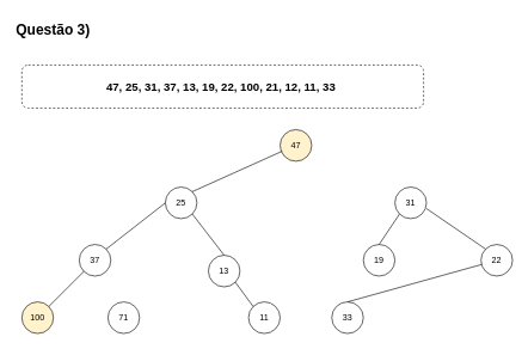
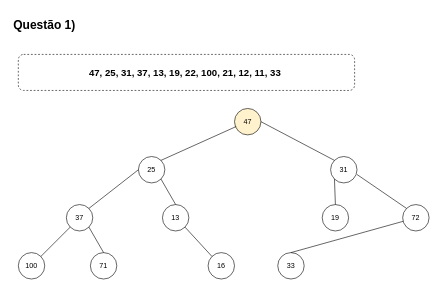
  <mxCell id="0" />
  <mxCell id="1" parent="0" />
  <mxCell id="2" value="47" style="ellipse;whiteSpace=wrap;html=1;aspect=fixed;fillColor=#fff2cc;" vertex="1" parent="1"><mxGeometry x="390" y="180" width="44" height="44" as="geometry" /></mxCell>
  <mxCell id="3" value="25" style="ellipse;whiteSpace=wrap;html=1;aspect=fixed;" vertex="1" parent="1"><mxGeometry x="230" y="260" width="44" height="44" as="geometry" /></mxCell>
  <mxCell id="4" value="31" style="ellipse;whiteSpace=wrap;html=1;aspect=fixed;" vertex="1" parent="1"><mxGeometry x="550" y="260" width="44" height="44" as="geometry" /></mxCell>
  <mxCell id="5" value="37" style="ellipse;whiteSpace=wrap;html=1;aspect=fixed;" vertex="1" parent="1"><mxGeometry x="110" y="340" width="44" height="44" as="geometry" /></mxCell>
- <mxCell id="6" value="13" style="ellipse;whiteSpace=wrap;html=1;aspect=fixed;" vertex="1" parent="1"><mxGeometry x="290" y="355" width="44" height="44" as="geometry" /></mxCell>
- <mxCell id="7" value="19" style="ellipse;whiteSpace=wrap;html=1;aspect=fixed;" vertex="1" parent="1"><mxGeometry x="506" y="340" width="44" height="44" as="geometry" /></mxCell>
- <mxCell id="8" value="22" style="ellipse;whiteSpace=wrap;html=1;aspect=fixed;" vertex="1" parent="1"><mxGeometry x="670" y="340" width="44" height="44" as="geometry" /></mxCell>
- <mxCell id="9" value="100" style="ellipse;whiteSpace=wrap;html=1;aspect=fixed;fillColor=#fff2cc;" vertex="1" parent="1"><mxGeometry x="30" y="420" width="44" height="44" as="geometry" /></mxCell>
+ <mxCell id="6" value="13" style="ellipse;whiteSpace=wrap;html=1;aspect=fixed;" vertex="1" parent="1"><mxGeometry x="270" y="340" width="44" height="44" as="geometry" /></mxCell>
+ <mxCell id="7" value="19" style="ellipse;whiteSpace=wrap;html=1;aspect=fixed;" vertex="1" parent="1"><mxGeometry x="536" y="340" width="44" height="44" as="geometry" /></mxCell>
+ <mxCell id="8" value="72" style="ellipse;whiteSpace=wrap;html=1;aspect=fixed;" vertex="1" parent="1"><mxGeometry x="670" y="340" width="44" height="44" as="geometry" /></mxCell>
+ <mxCell id="9" value="100" style="ellipse;whiteSpace=wrap;html=1;aspect=fixed;" vertex="1" parent="1"><mxGeometry x="30" y="420" width="44" height="44" as="geometry" /></mxCell>
  <mxCell id="10" value="71" style="ellipse;whiteSpace=wrap;html=1;aspect=fixed;" vertex="1" parent="1"><mxGeometry x="150" y="420" width="44" height="44" as="geometry" /></mxCell>
- <mxCell id="11" value="11" style="ellipse;whiteSpace=wrap;html=1;aspect=fixed;" vertex="1" parent="1"><mxGeometry x="346" y="420" width="44" height="44" as="geometry" /></mxCell>
+ <mxCell id="11" value="16" style="ellipse;whiteSpace=wrap;html=1;aspect=fixed;" vertex="1" parent="1"><mxGeometry x="346" y="420" width="44" height="44" as="geometry" /></mxCell>
  <mxCell id="12" value="33" style="ellipse;whiteSpace=wrap;html=1;aspect=fixed;" vertex="1" parent="1"><mxGeometry x="462" y="420" width="44" height="44" as="geometry" /></mxCell>
  <mxCell id="13" value="" style="endArrow=none;html=1;rounded=0;exitX=1;exitY=0;exitDx=0;exitDy=0;" edge="1" parent="1" source="3"><mxGeometry width="50" height="50" relative="1" as="geometry"><mxPoint x="343" y="260" as="sourcePoint" /><mxPoint x="393" y="210" as="targetPoint" /></mxGeometry></mxCell>
+ <mxCell id="14" value="" style="endArrow=none;html=1;rounded=0;exitX=0;exitY=0;exitDx=0;exitDy=0;entryX=1;entryY=0.5;entryDx=0;entryDy=0;" edge="1" parent="1" source="4" target="2"><mxGeometry width="50" height="50" relative="1" as="geometry"><mxPoint x="384" y="260" as="sourcePoint" /><mxPoint x="434" y="210" as="targetPoint" /></mxGeometry></mxCell>
  <mxCell id="15" value="" style="endArrow=none;html=1;rounded=0;entryX=0;entryY=1;entryDx=0;entryDy=0;exitX=0.5;exitY=0;exitDx=0;exitDy=0;" edge="1" parent="1" source="7" target="4"><mxGeometry width="50" height="50" relative="1" as="geometry"><mxPoint x="540" y="340" as="sourcePoint" /><mxPoint x="560" y="300" as="targetPoint" /></mxGeometry></mxCell>
  <mxCell id="16" value="" style="endArrow=none;html=1;rounded=0;exitX=0;exitY=0;exitDx=0;exitDy=0;" edge="1" parent="1" source="8"><mxGeometry width="50" height="50" relative="1" as="geometry"><mxPoint x="544" y="340" as="sourcePoint" /><mxPoint x="594" y="290" as="targetPoint" /></mxGeometry></mxCell>
  <mxCell id="17" value="" style="endArrow=none;html=1;rounded=0;exitX=0.5;exitY=0;exitDx=0;exitDy=0;" edge="1" parent="1" source="12" target="8"><mxGeometry width="50" height="50" relative="1" as="geometry"><mxPoint x="470" y="430" as="sourcePoint" /><mxPoint x="520" y="380" as="targetPoint" /></mxGeometry></mxCell>
  <mxCell id="18" value="" style="endArrow=none;html=1;rounded=0;entryX=1;entryY=1;entryDx=0;entryDy=0;exitX=0.5;exitY=0;exitDx=0;exitDy=0;" edge="1" parent="1" source="6" target="3"><mxGeometry width="50" height="50" relative="1" as="geometry"><mxPoint x="220" y="350" as="sourcePoint" /><mxPoint x="270" y="300" as="targetPoint" /></mxGeometry></mxCell>
  <mxCell id="19" value="" style="endArrow=none;html=1;rounded=0;entryX=0;entryY=0.5;entryDx=0;entryDy=0;exitX=1;exitY=0;exitDx=0;exitDy=0;" edge="1" parent="1" source="5" target="3"><mxGeometry width="50" height="50" relative="1" as="geometry"><mxPoint x="154" y="340" as="sourcePoint" /><mxPoint x="204" y="290" as="targetPoint" /></mxGeometry></mxCell>
  <mxCell id="20" value="" style="endArrow=none;html=1;rounded=0;entryX=1;entryY=1;entryDx=0;entryDy=0;exitX=0;exitY=0;exitDx=0;exitDy=0;" edge="1" parent="1" source="11" target="6"><mxGeometry width="50" height="50" relative="1" as="geometry"><mxPoint x="280" y="440" as="sourcePoint" /><mxPoint x="330" y="390" as="targetPoint" /></mxGeometry></mxCell>
  <mxCell id="21" value="" style="endArrow=none;html=1;rounded=0;entryX=0;entryY=1;entryDx=0;entryDy=0;exitX=1;exitY=0;exitDx=0;exitDy=0;" edge="1" parent="1" source="9" target="5"><mxGeometry width="50" height="50" relative="1" as="geometry"><mxPoint x="60" y="420" as="sourcePoint" /><mxPoint x="110" y="370" as="targetPoint" /></mxGeometry></mxCell>
+ <mxCell id="22" value="" style="endArrow=none;html=1;rounded=0;entryX=1;entryY=1;entryDx=0;entryDy=0;exitX=0.5;exitY=0;exitDx=0;exitDy=0;" edge="1" parent="1" source="10" target="5"><mxGeometry width="50" height="50" relative="1" as="geometry"><mxPoint x="100" y="450" as="sourcePoint" /><mxPoint x="150" y="400" as="targetPoint" /></mxGeometry></mxCell>
  <mxCell id="23" value="&lt;b&gt;&lt;font style=&quot;font-size: 16px;&quot;&gt;47, 25, 31, 37, 13, 19, 22, 100, 21, 12, 11, 33&amp;nbsp;&lt;/font&gt;&lt;/b&gt;" style="rounded=1;whiteSpace=wrap;html=1;dashed=1;" vertex="1" parent="1"><mxGeometry x="30" y="90" width="560" height="60" as="geometry" /></mxCell>
- <mxCell id="24" value="&lt;b style=&quot;font-size: 20px;&quot;&gt;&lt;font style=&quot;font-size: 20px;&quot;&gt;Questão 3)&lt;/font&gt;&lt;/b&gt;&amp;nbsp;" style="text;html=1;align=left;verticalAlign=middle;resizable=0;points=[];autosize=1;strokeColor=none;fillColor=none;fontSize=20;" vertex="1" parent="1"><mxGeometry x="20" y="20" width="130" height="40" as="geometry" /></mxCell>
+ <mxCell id="24" value="&lt;b style=&quot;font-size: 20px;&quot;&gt;&lt;font style=&quot;font-size: 20px;&quot;&gt;Questão 1)&lt;/font&gt;&lt;/b&gt;&amp;nbsp;" style="text;html=1;align=left;verticalAlign=middle;resizable=0;points=[];autosize=1;strokeColor=none;fillColor=none;fontSize=20;" vertex="1" parent="1"><mxGeometry x="20" y="20" width="130" height="40" as="geometry" /></mxCell>
